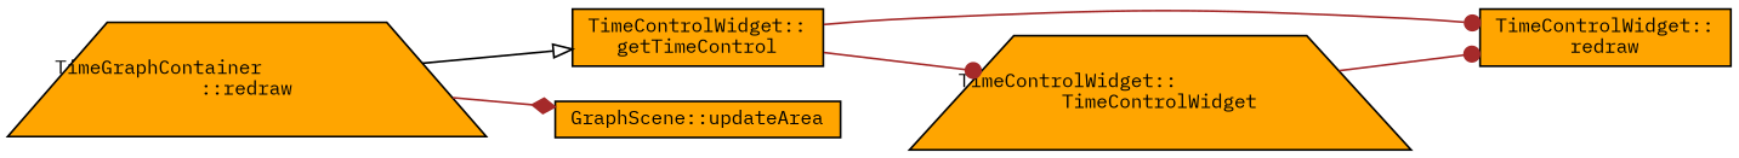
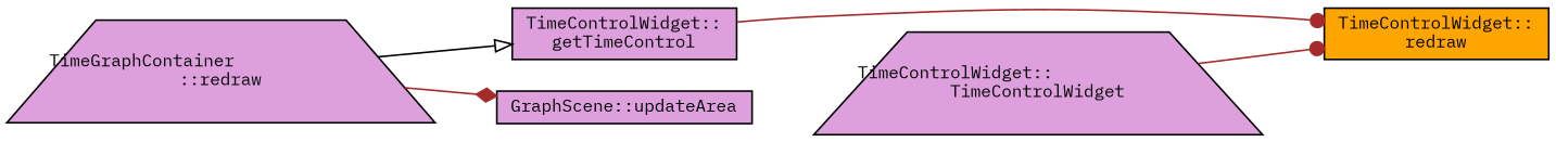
  digraph {
    fontname="IBM Plex Mono"
    rankdir=LR
    node [color=black fillcolor=orange fontname="IBM Plex Mono" fontsize=10 shape=box style=filled]
    edge [arrowhead=dot color=brown fontname="IBM Plex Mono" fontsize=10 labelfontname=Helvetica labelfontsize=10 style=solid]
-   n1 [fontcolor=black height=0.2 label="TimeGraphContainer\l::redraw" shape=trapezium width=0.4]
-   n2 [height=0.2 label="TimeControlWidget::\lgetTimeControl" width=0.4]
-   n3 [height=0.2 label="GraphScene::updateArea" width=0.4]
+   n1 [fillcolor=plum fontcolor=black height=0.2 label="TimeGraphContainer\l::redraw" shape=trapezium width=0.4]
+   n2 [fillcolor=plum height=0.2 label="TimeControlWidget::\lgetTimeControl" width=0.4]
+   n3 [fillcolor=plum height=0.2 label="GraphScene::updateArea" width=0.4]
    n4 [height=0.2 label="TimeControlWidget::\lredraw" width=0.4]
-   n5 [height=0.2 label="TimeControlWidget::\lTimeControlWidget" shape=trapezium width=0.4]
+   n5 [fillcolor=plum height=0.2 label="TimeControlWidget::\lTimeControlWidget" shape=trapezium width=0.4]
    n1 -> n2 [arrowhead=onormal color=black]
    n1 -> n3 [arrowhead=diamond]
    n2 -> n4
-   n2 -> n5
    n5 -> n4
  }
